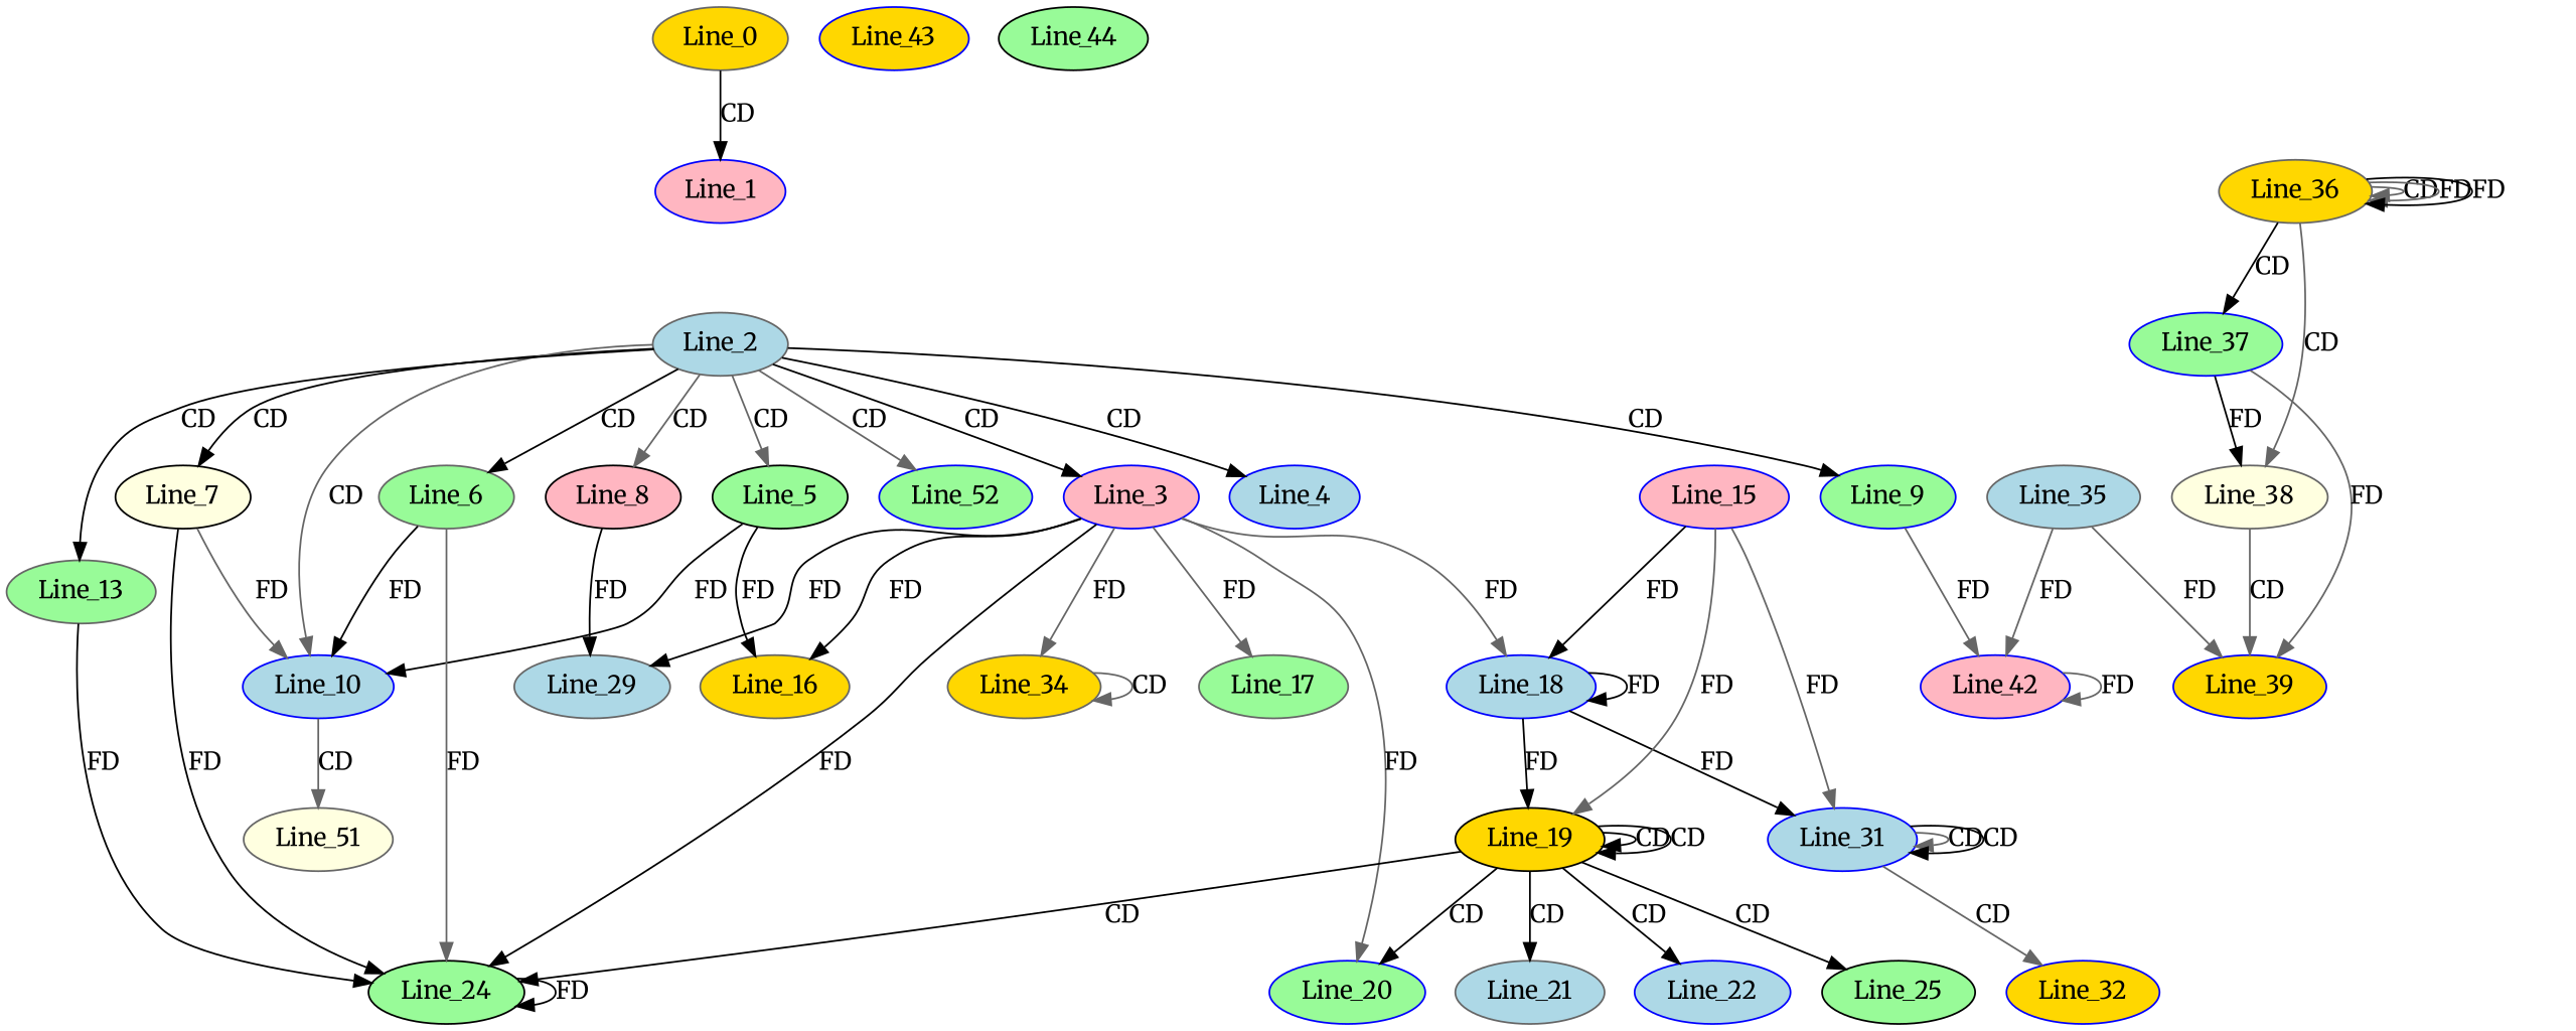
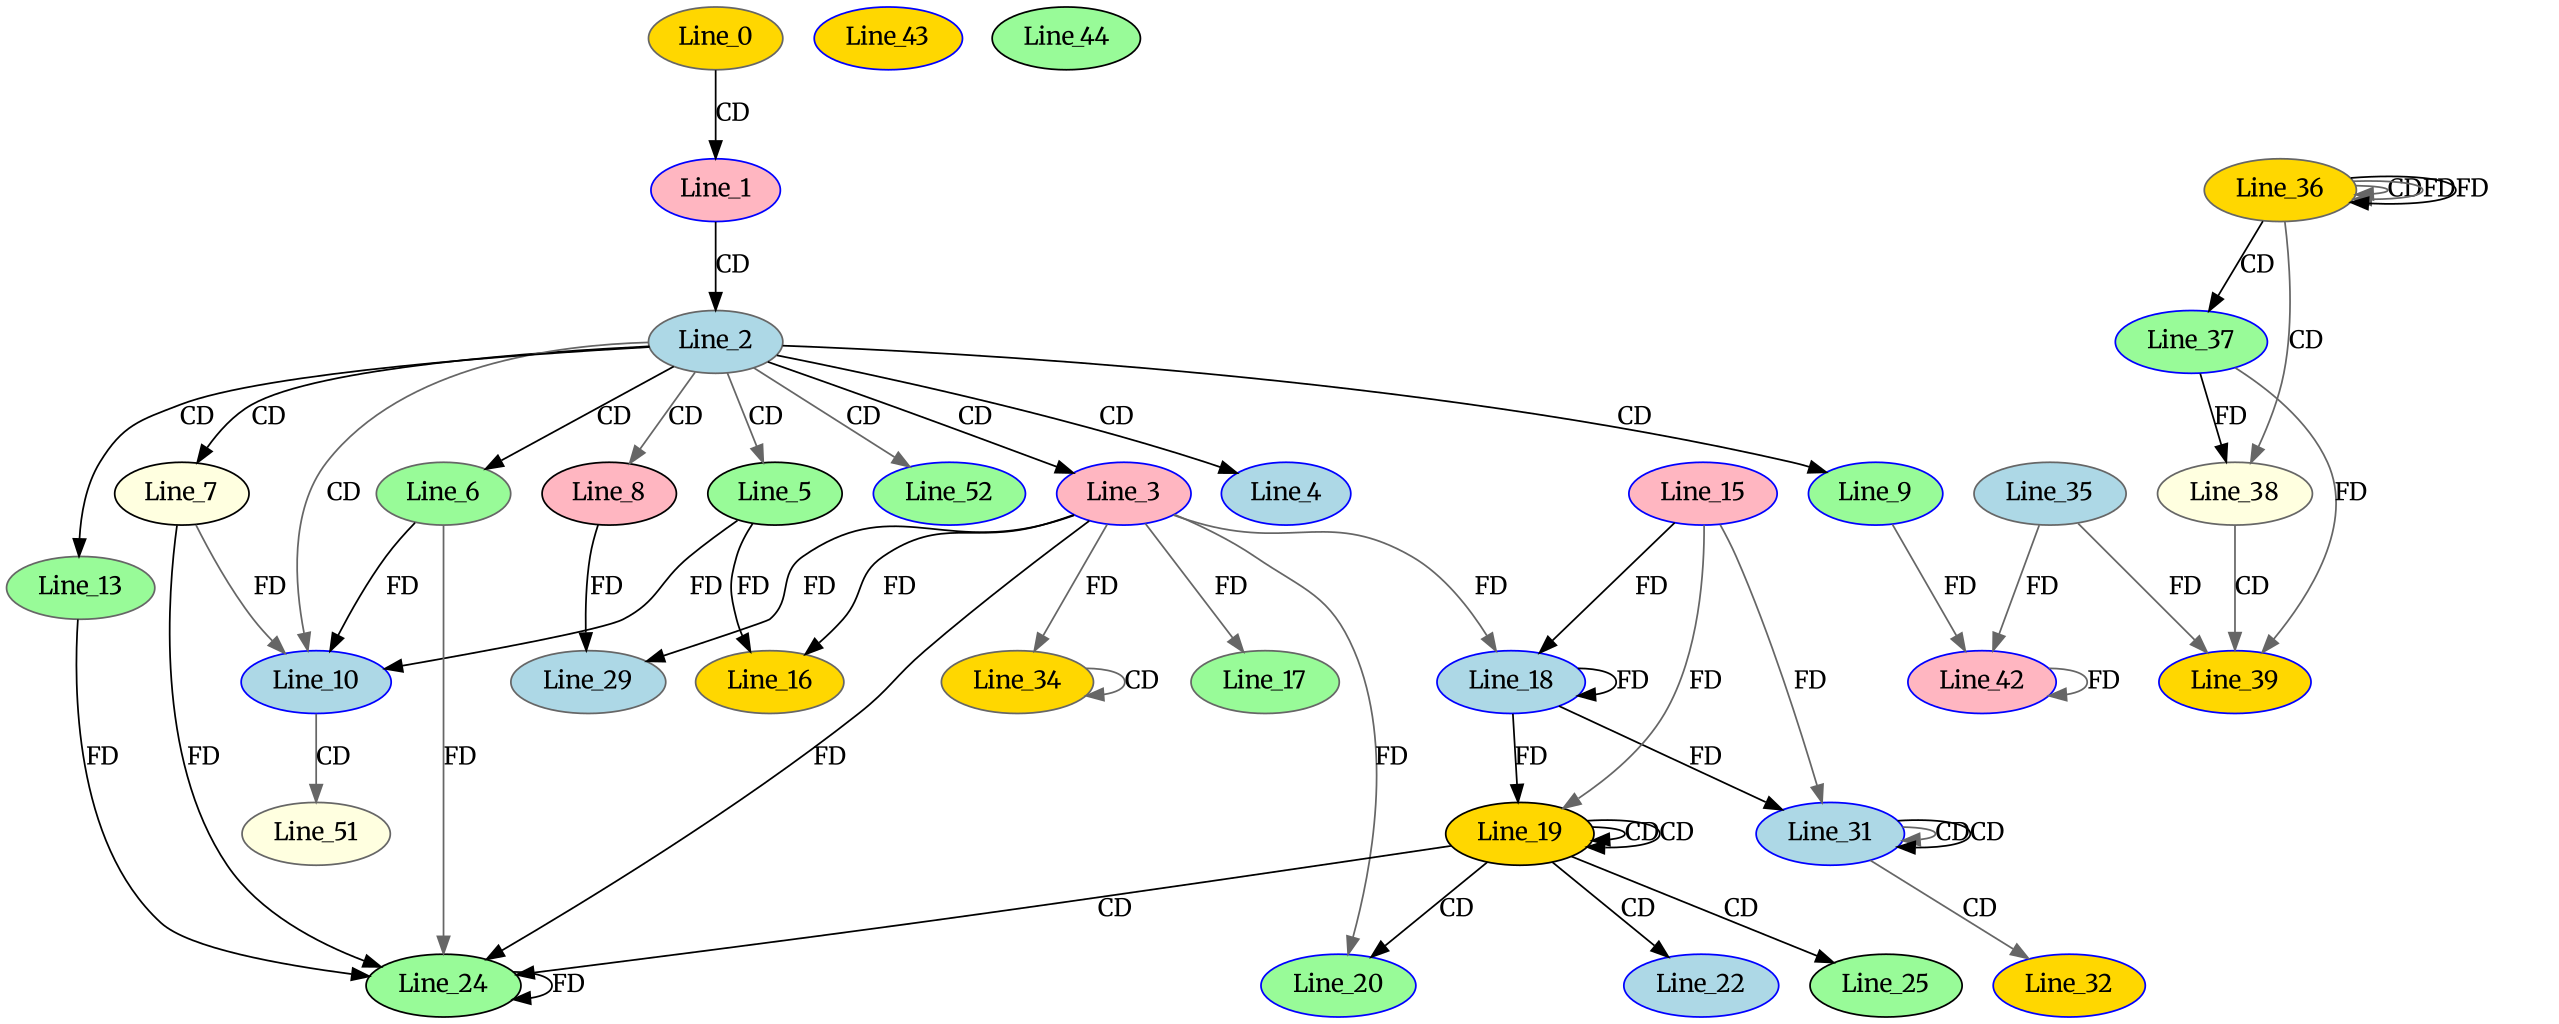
  digraph {
    fontname=Merriweather
    node [color=blue fillcolor=palegreen fontname=Merriweather style=filled]
    edge [color=black fontname=Merriweather]
    Line_0 [color=gray40 fillcolor=gold]
    Line_1 [fillcolor=lightpink]
    Line_2 [color=gray40 fillcolor=lightblue]
    Line_3 [fillcolor=lightpink]
    Line_4 [fillcolor=lightblue]
    Line_5 [color=black]
    Line_6 [color=gray40]
    Line_7 [color=black fillcolor=lightyellow]
    Line_8 [color=black fillcolor=lightpink]
    Line_9
    Line_10 [fillcolor=lightblue]
    Line_13 [color=gray40]
    Line_52
    Line_16 [color=gray40 fillcolor=gold]
    Line_17 [color=gray40]
    Line_18 [fillcolor=lightblue]
    Line_20
    Line_24 [color=black]
    Line_29 [color=gray40 fillcolor=lightblue]
    Line_34 [color=gray40 fillcolor=gold]
    Line_42 [fillcolor=lightpink]
    n22 [color=gray40 fillcolor=lightyellow label=Line_51]
    Line_19 [color=black fillcolor=gold]
    Line_31 [fillcolor=lightblue]
-   Line_21 [color=gray40 fillcolor=lightblue]
    Line_15 [fillcolor=lightpink]
    Line_22 [fillcolor=lightblue]
    Line_25 [color=black]
    Line_32 [fillcolor=gold]
    Line_36 [color=gray40 fillcolor=gold]
    Line_37
    Line_38 [color=gray40 fillcolor=lightyellow]
    Line_39 [fillcolor=gold]
    Line_35 [color=gray40 fillcolor=lightblue]
    Line_43 [fillcolor=gold]
    Line_44 [color=black]
    Line_0 -> Line_1 [label=CD]
+   Line_1 -> Line_2 [label=CD]
    Line_2 -> Line_3 [label=CD]
    Line_2 -> Line_4 [label=CD]
    Line_2 -> Line_5 [color=gray40 label=CD]
    Line_2 -> Line_6 [label=CD]
    Line_2 -> Line_7 [label=CD]
    Line_2 -> Line_8 [color=gray40 label=CD]
    Line_2 -> Line_9 [label=CD]
    Line_2 -> Line_10 [color=gray40 label=CD]
    Line_2 -> Line_13 [label=CD]
    Line_2 -> Line_52 [color=gray40 label=CD]
    Line_3 -> Line_16 [label=FD]
    Line_3 -> Line_17 [color=gray40 label=FD]
    Line_3 -> Line_18 [color=gray40 label=FD]
    Line_3 -> Line_20 [color=gray40 label=FD]
    Line_3 -> Line_24 [label=FD]
    Line_3 -> Line_29 [label=FD]
    Line_3 -> Line_34 [color=gray40 label=FD]
    Line_5 -> Line_10 [label=FD]
    Line_5 -> Line_16 [label=FD]
    Line_6 -> Line_10 [label=FD]
    Line_6 -> Line_24 [color=gray40 label=FD]
    Line_7 -> Line_10 [color=gray40 label=FD]
    Line_7 -> Line_24 [label=FD]
    Line_8 -> Line_29 [label=FD]
    Line_9 -> Line_42 [color=gray40 label=FD]
    Line_10 -> n22 [color=gray40 label=CD]
    Line_13 -> Line_24 [label=FD]
    Line_18 -> Line_18 [label=FD]
    Line_18 -> Line_19 [label=FD]
    Line_18 -> Line_31 [label=FD]
    Line_24 -> Line_24 [label=FD]
    Line_34 -> Line_34 [color=gray40 label=CD]
    Line_42 -> Line_42 [color=gray40 label=FD]
    Line_19 -> Line_20 [label=CD]
    Line_19 -> Line_24 [label=CD]
    Line_19 -> Line_19 [label=CD]
    Line_19 -> Line_19 [label=CD]
-   Line_19 -> Line_21 [label=CD]
    Line_19 -> Line_22 [label=CD]
    Line_19 -> Line_25 [label=CD]
    Line_31 -> Line_31 [color=gray40 label=CD]
    Line_31 -> Line_31 [label=CD]
    Line_31 -> Line_32 [color=gray40 label=CD]
    Line_15 -> Line_18 [label=FD]
    Line_15 -> Line_19 [color=gray40 label=FD]
    Line_15 -> Line_31 [color=gray40 label=FD]
    Line_36 -> Line_36 [color=gray40 label=CD]
    Line_36 -> Line_36 [color=gray40 label=FD]
    Line_36 -> Line_36 [label=FD]
    Line_36 -> Line_37 [label=CD]
    Line_36 -> Line_38 [color=gray40 label=CD]
    Line_37 -> Line_38 [label=FD]
    Line_37 -> Line_39 [color=gray40 label=FD]
    Line_38 -> Line_39 [color=gray40 label=CD]
    Line_35 -> Line_42 [color=gray40 label=FD]
    Line_35 -> Line_39 [color=gray40 label=FD]
  }
